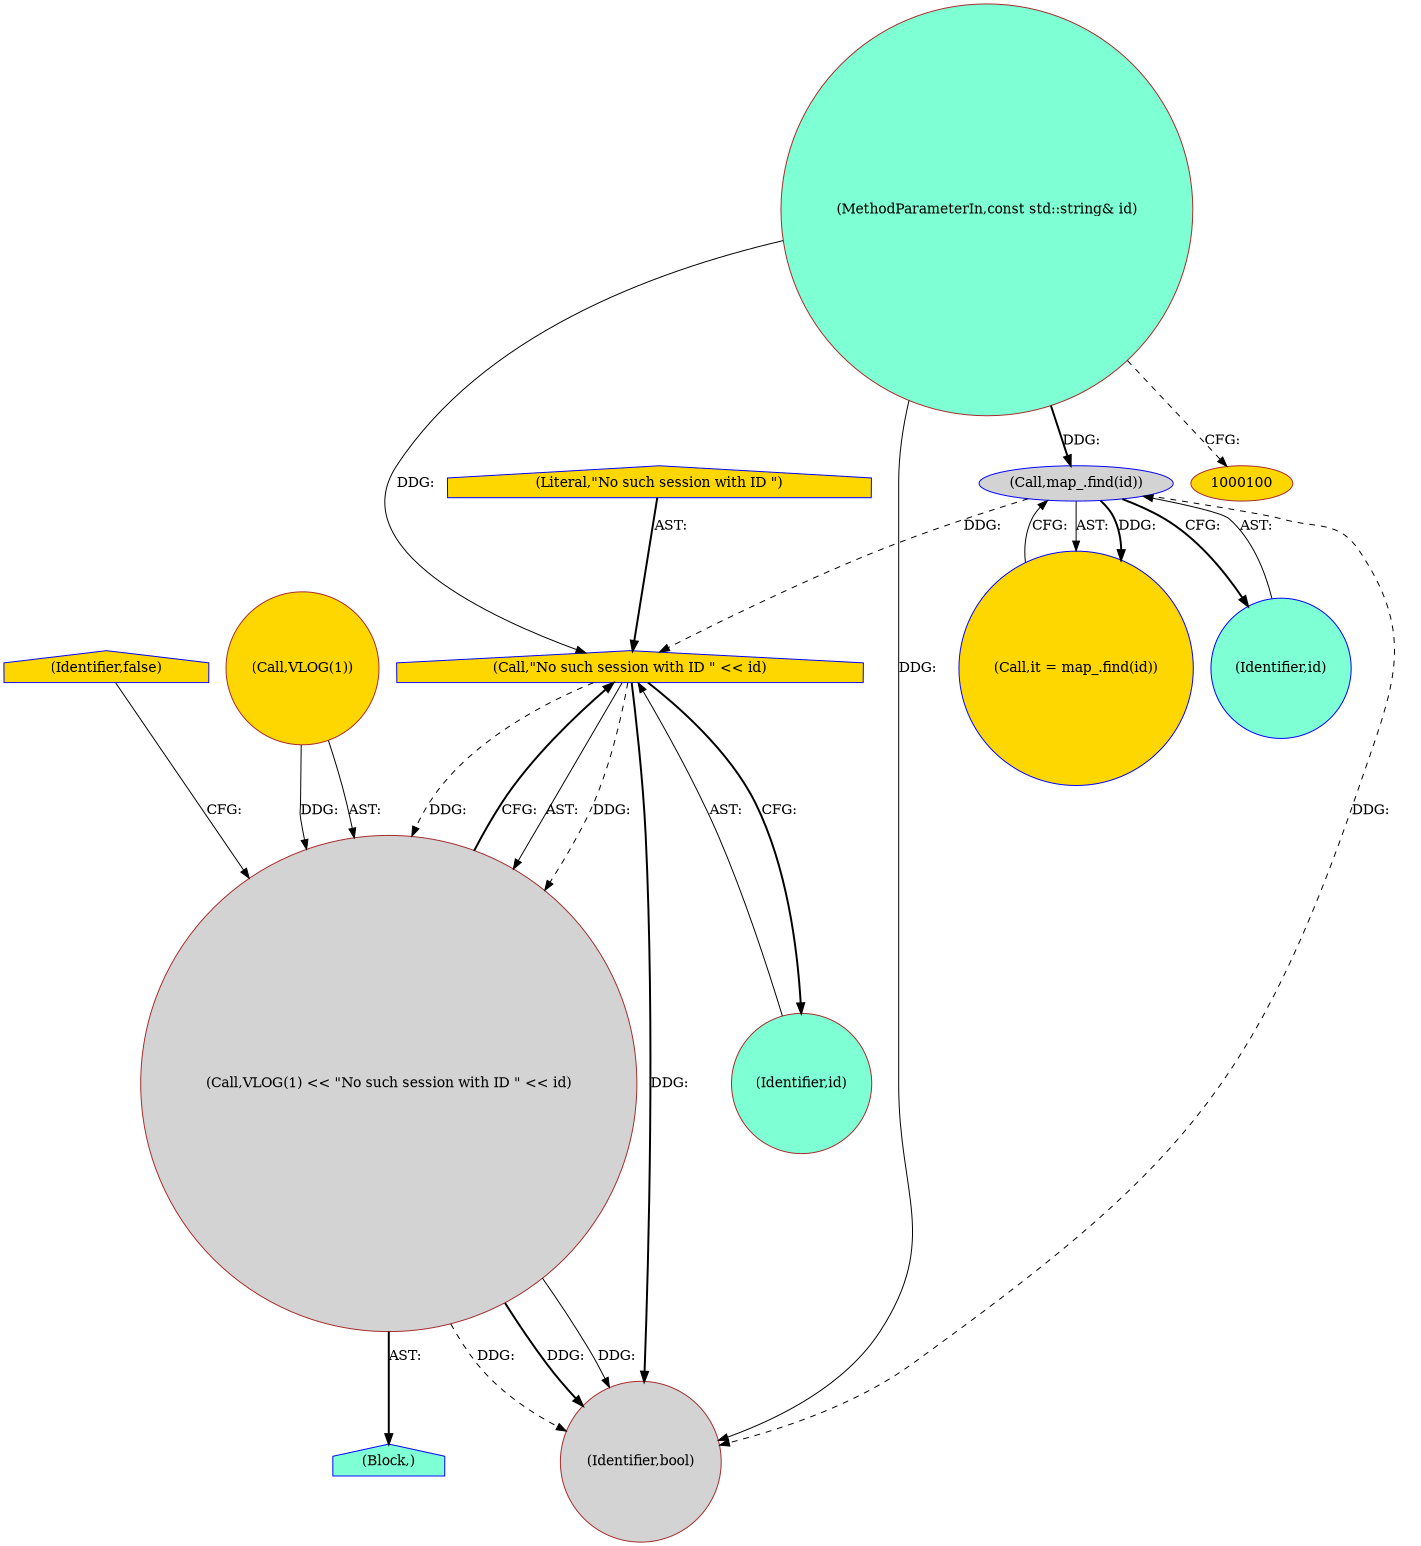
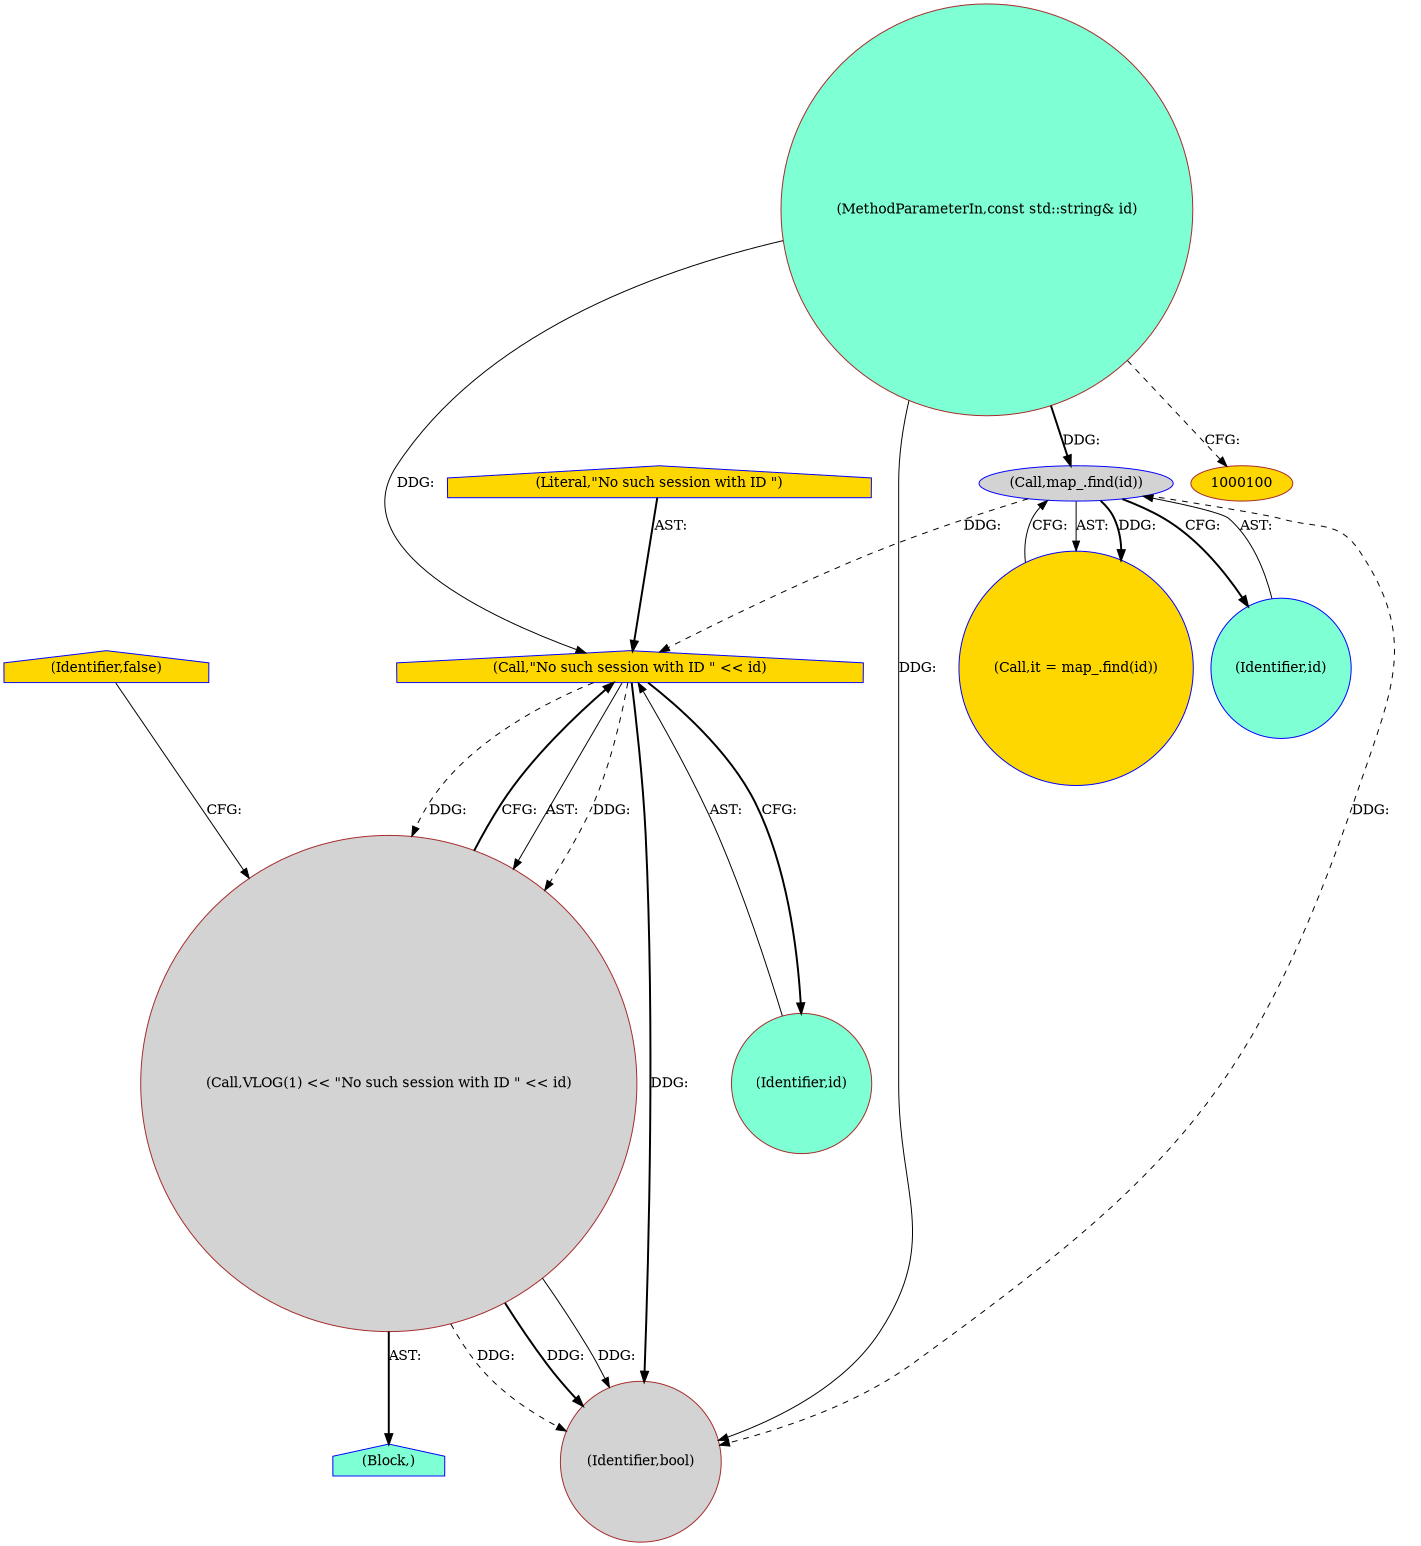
  digraph {
    node [color=blue fillcolor=gold shape=circle style=filled]
    edge [style=solid]
    n1 [label="(Call,\"No such session with ID \" << id)" shape=house]
    n2 [color=brown fillcolor=lightgrey label="(Call,VLOG(1) << \"No such session with ID \" << id)"]
    n3 [color=brown fillcolor=aquamarine label="(Identifier,id)"]
    n4 [color=brown fillcolor=lightgrey label="(Identifier,bool)"]
    n5 [fillcolor=aquamarine label="(Block,)" shape=house]
    n6 [fillcolor=lightgrey label="(Call,map_.find(id))" shape=ellipse]
    n7 [label="(Call,it = map_.find(id))"]
    n8 [fillcolor=aquamarine label="(Identifier,id)"]
    n9 [color=brown fillcolor=aquamarine label="(MethodParameterIn,const std::string& id)"]
    1000100 [color=brown shape=ellipse]
    n11 [label="(Literal,\"No such session with ID \")" shape=house]
    n12 [label="(Identifier,false)" shape=house]
-   n13 [color=brown label="(Call,VLOG(1))"]
    n1 -> n2 [label="AST: "]
    n1 -> n2 [label="DDG: " style=dashed]
    n1 -> n2 [label="DDG: " style=dashed]
    n1 -> n3 [label="CFG: " style=bold]
    n1 -> n4 [label="DDG: " style=bold]
    n2 -> n1 [label="CFG: " style=bold]
    n2 -> n4 [label="DDG: " style=dashed]
    n2 -> n4 [label="DDG: " style=bold]
    n2 -> n4 [label="DDG: "]
    n2 -> n5 [label="AST: " style=bold]
    n3 -> n1 [label="AST: "]
    n6 -> n1 [label="DDG: " style=dashed]
    n6 -> n4 [label="DDG: " style=dashed]
    n6 -> n7 [label="AST: "]
    n6 -> n7 [label="DDG: " style=bold]
    n6 -> n8 [label="CFG: " style=bold]
    n7 -> n6 [label="CFG: "]
    n8 -> n6 [label="AST: "]
    n9 -> n1 [label="DDG: "]
    n9 -> n4 [label="DDG: "]
    n9 -> n6 [label="DDG: " style=bold]
    n9 -> 1000100 [label="CFG: " style=dashed]
    n11 -> n1 [label="AST: " style=bold]
    n12 -> n2 [label="CFG: "]
-   n13 -> n2 [label="AST: "]
-   n13 -> n2 [label="DDG: "]
  }
